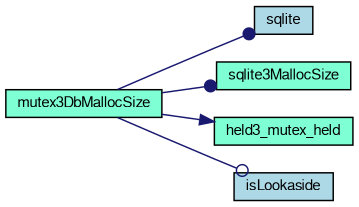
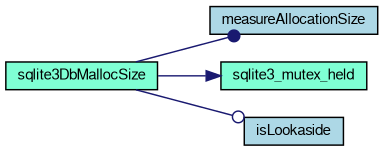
  digraph {
    rankdir=LR
    node [color=black fillcolor=aquamarine fontname=FreeSans fontsize=10 shape=record style=filled]
    edge [arrowhead=dot color=midnightblue fontname=FreeSans fontsize=10 labelfontname=FreeSans labelfontsize=10 style=solid]
-   n1 [fillcolor=lightblue fontcolor=black height=0.2 label=sqlite width=0.4]
-   n2 [height=0.2 label=mutex3DbMallocSize width=0.4]
-   n3 [height=0.2 label=sqlite3MallocSize width=0.4]
-   n4 [height=0.2 label=held3_mutex_held width=0.4]
+   n1 [fillcolor=lightblue fontcolor=black height=0.2 label=measureAllocationSize width=0.4]
+   n2 [height=0.2 label=sqlite3DbMallocSize width=0.4]
+   n4 [height=0.2 label=sqlite3_mutex_held width=0.4]
    n5 [fillcolor=lightblue height=0.2 label=isLookaside width=0.4]
    n2 -> n1
-   n2 -> n3
    n2 -> n4 [arrowhead=normal]
    n2 -> n5 [arrowhead=odot]
  }
